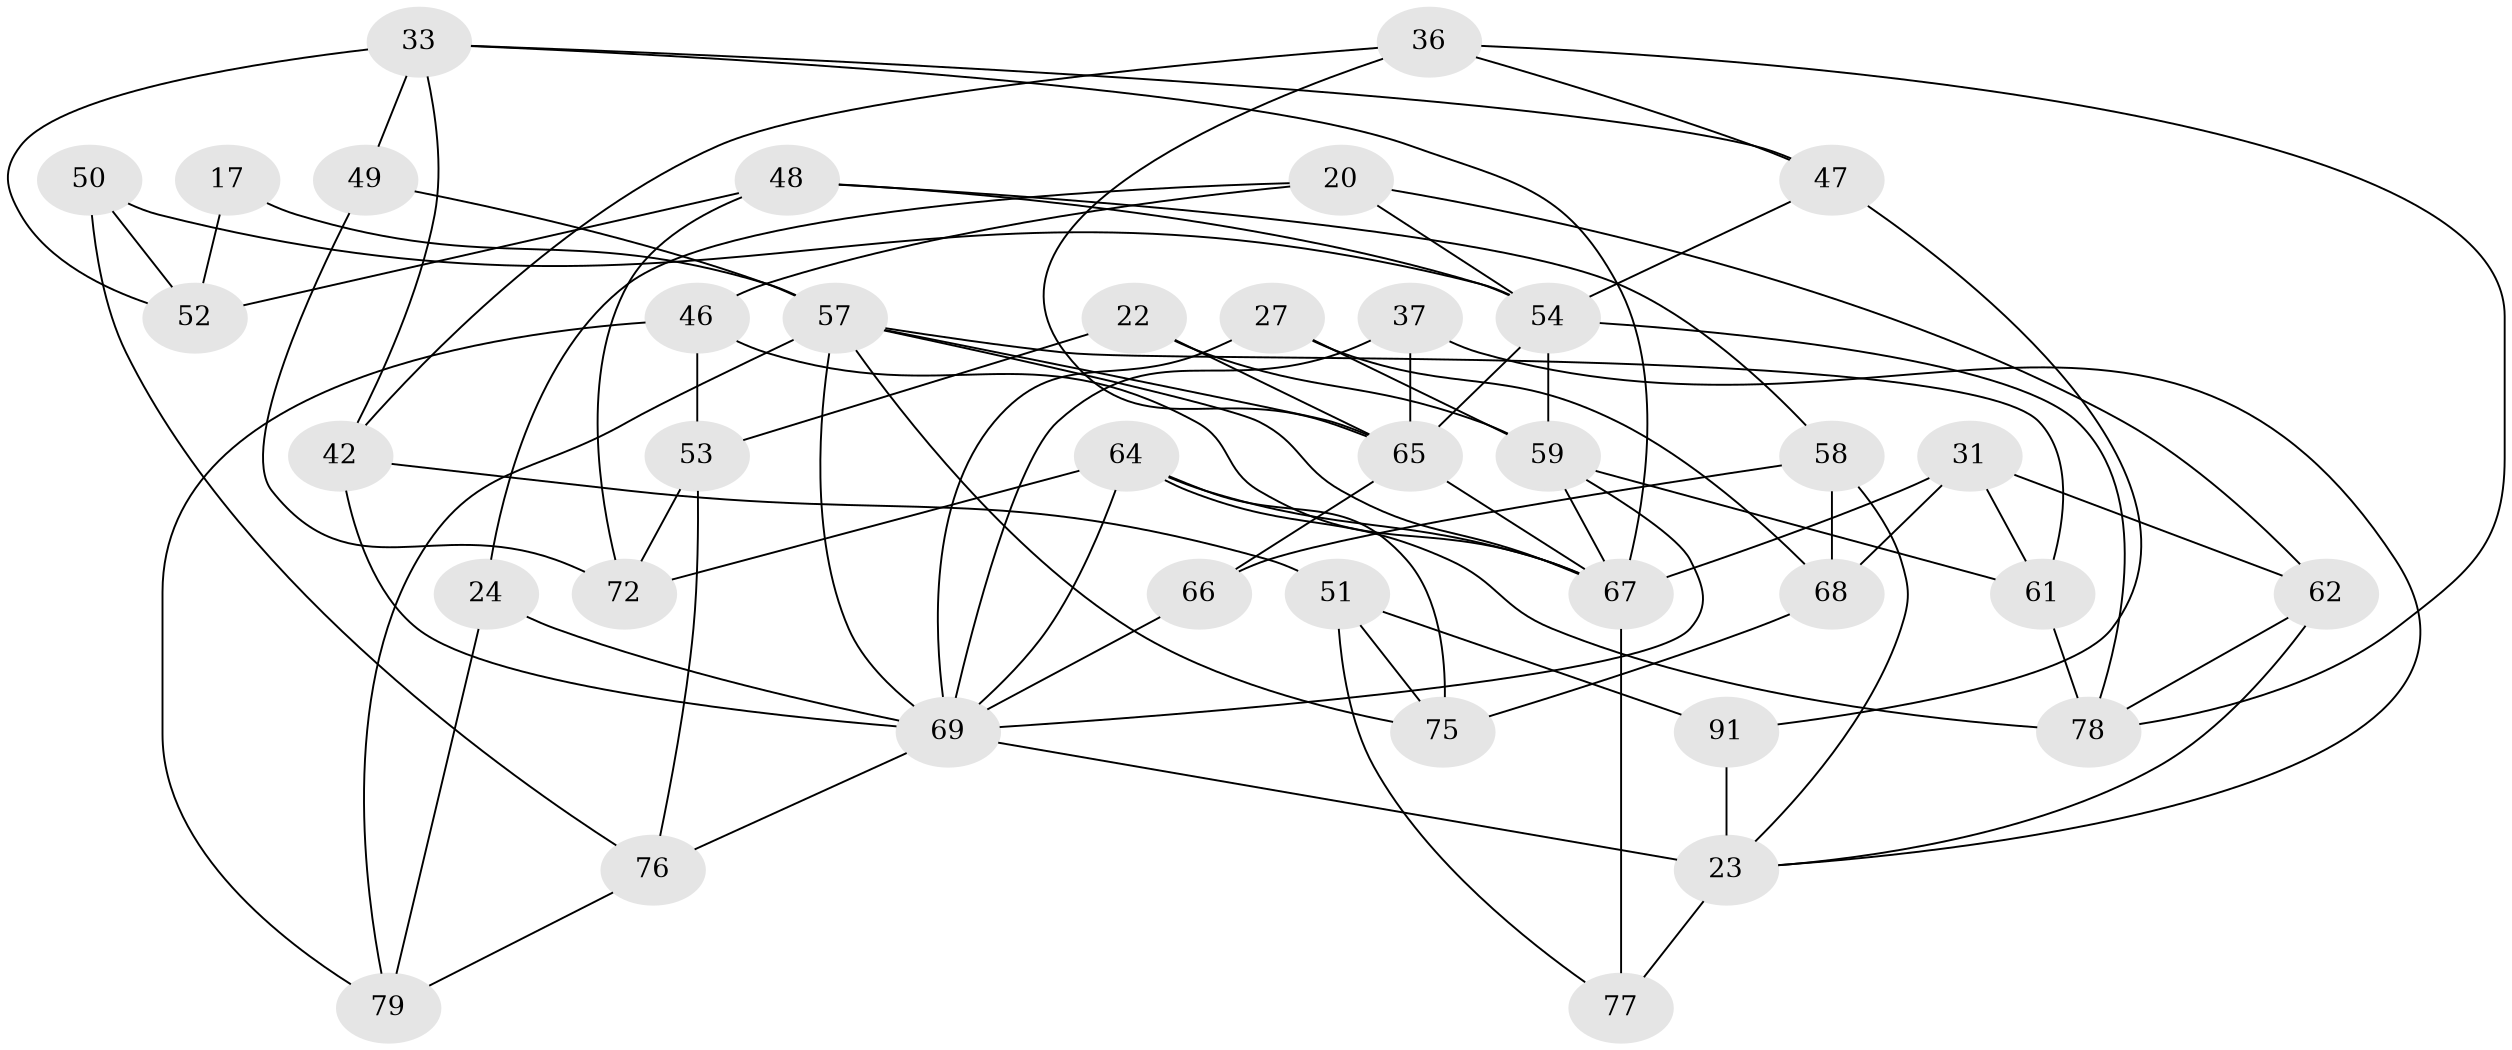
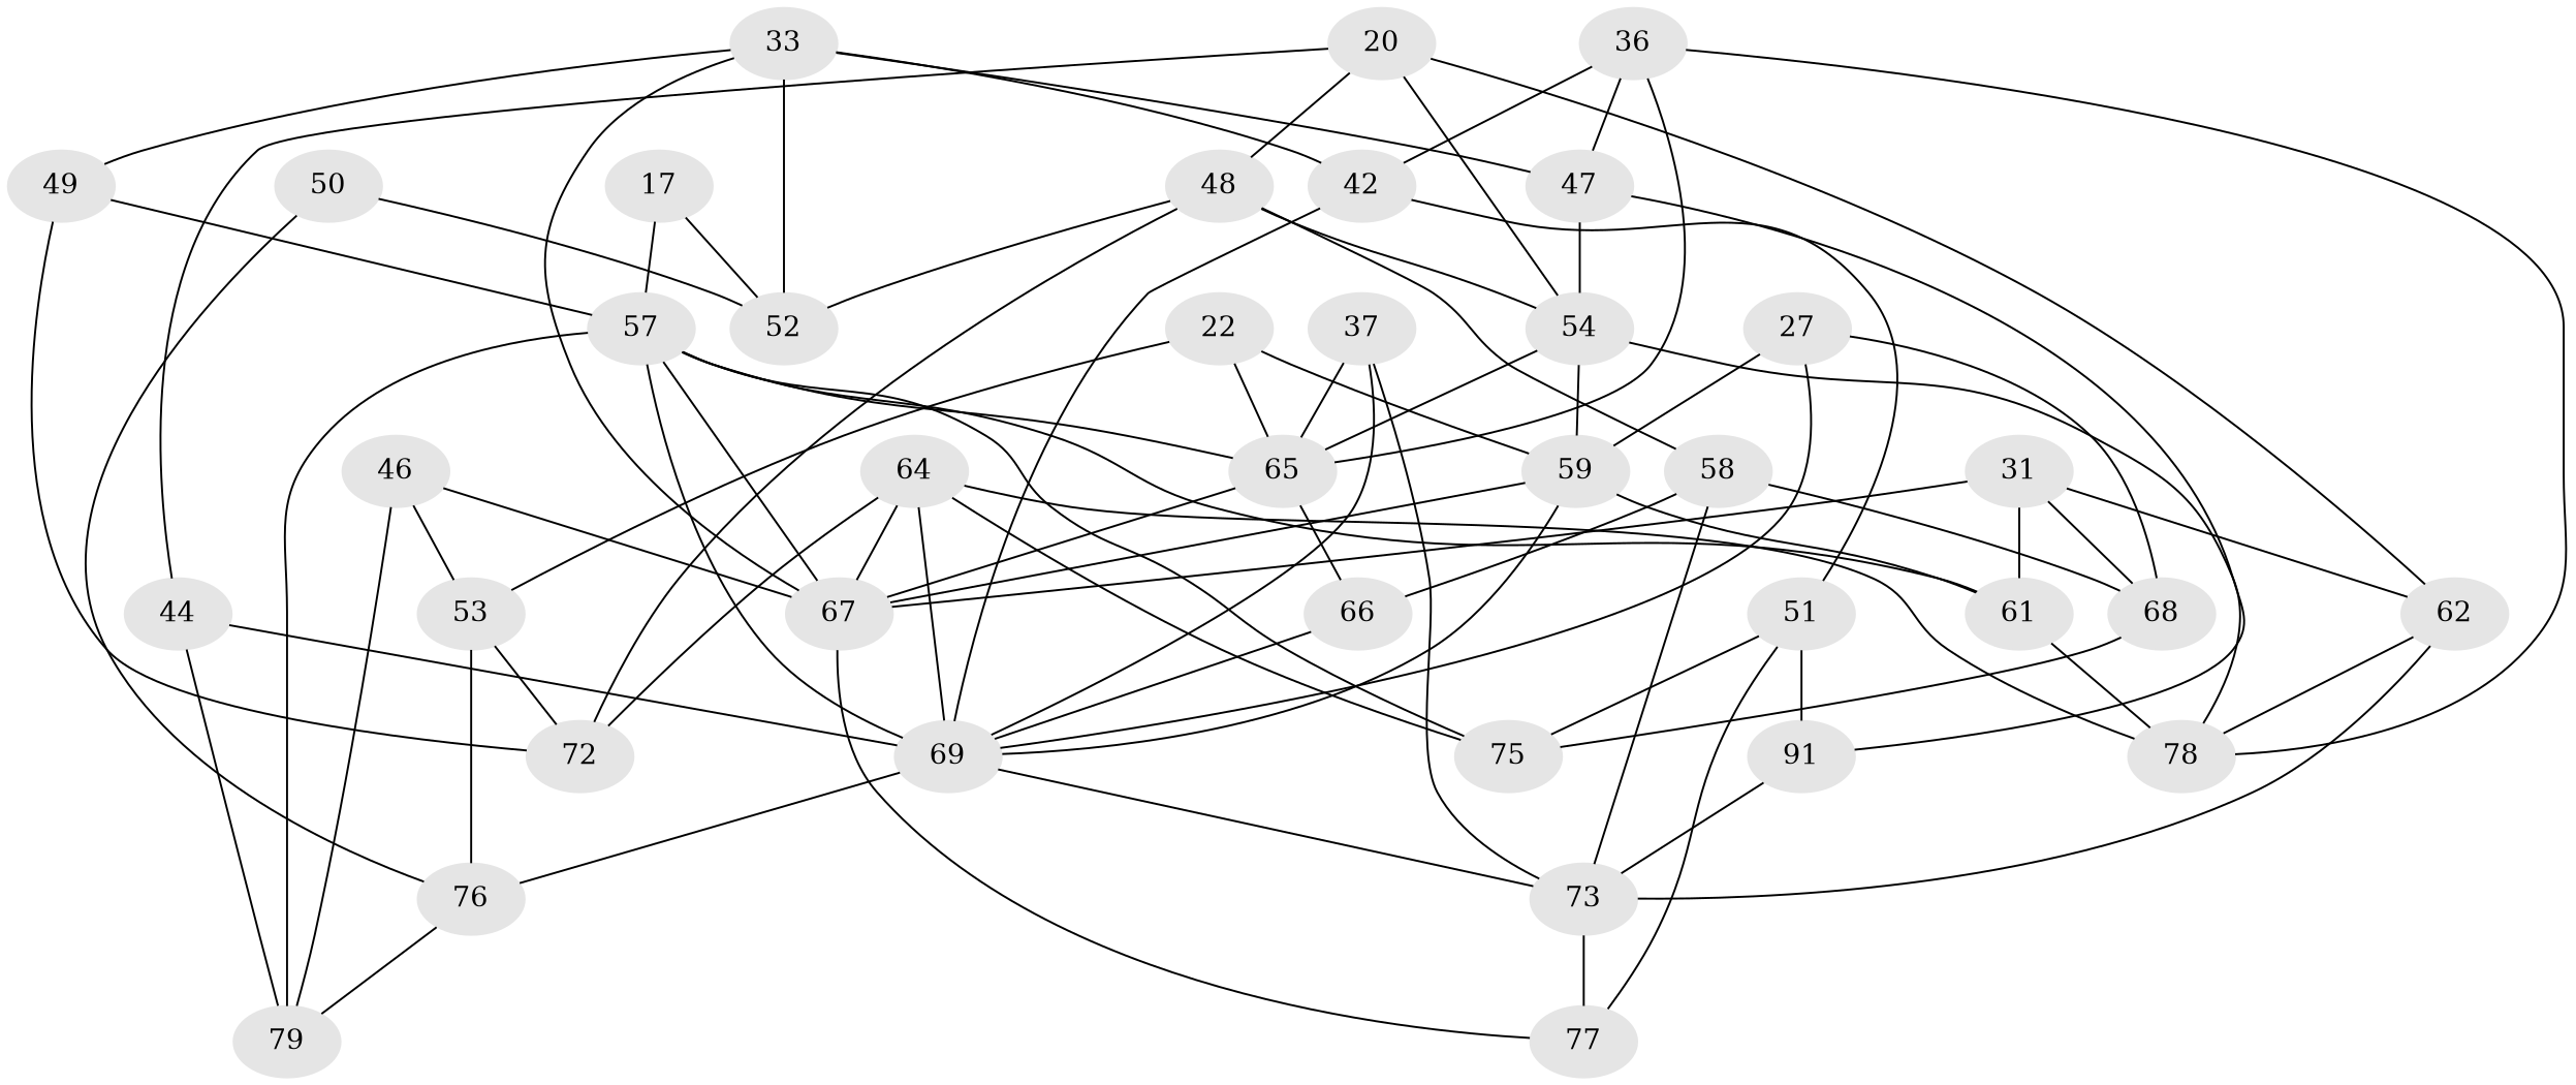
  graph {
    node [color=gray90 style=filled]
    33 [super="+1+14"]
    67 [super="+23+60"]
    n3 [label=42]
    47
    49 [super="+34"]
    52
    57 [super="+42+19"]
    17
    65 [super="+56+20"]
    69 [super="+63"]
    61 [super="+11"]
    79 [super="+74"]
    75
    22 [super="+8"]
    53
    59 [super="+5+45"]
    54 [super="+4+10+38"]
    50
    76
    72
    66
    27
    68
    78 [super="+6"]
    62
-   73 [super="+2+25" label=23]
-   44 [super="+39" label=24]
+   73 [super="+2+25"]
+   44 [super="+39"]
    n28 [label=20]
    46 [super="+30"]
    31
    77 [super="+70"]
    51 [super="+24"]
    n33 [label=91]
    36
    37
    48
    58
    64 [super="+7+18"]
    33 -- 67
    33 -- n3
    33 -- 47
    33 -- 49
    33 -- 52 [weight=2]
    67 -- 77 [weight=2]
    n3 -- 69
    n3 -- 51
    47 -- 54
    47 -- n33
    49 -- 57 [weight=2]
    49 -- 72
    57 -- 67 [weight=2]
    57 -- 65
    57 -- 69 [weight=3]
    57 -- 61
    57 -- 79 [weight=2]
    57 -- 75
    17 -- 52 [weight=2]
    17 -- 57 [weight=2]
    65 -- 67 [weight=2]
    65 -- 66 [weight=2]
    69 -- 76
    69 -- 73
    61 -- 78 [weight=2]
    22 -- 65
    22 -- 53
    22 -- 59 [weight=2]
    53 -- 76
    53 -- 72
    59 -- 67
    59 -- 69
    59 -- 61
    54 -- 65 [weight=3]
    54 -- 59 [weight=2]
    54 -- 78
    50 -- 52
-   50 -- 54
    50 -- 76
    76 -- 79
    66 -- 69
    27 -- 69
    27 -- 59
    27 -- 68
    68 -- 75
    62 -- 78
    62 -- 73
    73 -- 77 [weight=2]
    44 -- 69
    44 -- 79 [weight=3]
    n28 -- 54
    n28 -- 62
    n28 -- 44
-   n28 -- 46
+   n28 -- 48
    46 -- 67 [weight=2]
    46 -- 79 [weight=2]
    46 -- 53
    31 -- 67
    31 -- 61 [weight=2]
    31 -- 68
    31 -- 62
    51 -- 75
    51 -- 77 [weight=2]
    51 -- n33 [weight=2]
    n33 -- 73
    36 -- n3
    36 -- 47
    36 -- 65
    36 -- 78
    37 -- 65 [weight=2]
    37 -- 69
    37 -- 73
    48 -- 52
    48 -- 54
    48 -- 72
    48 -- 58
    58 -- 66
    58 -- 68
    58 -- 73
    64 -- 67 [weight=2]
    64 -- 69 [weight=3]
    64 -- 75
    64 -- 72
    64 -- 78
  }
